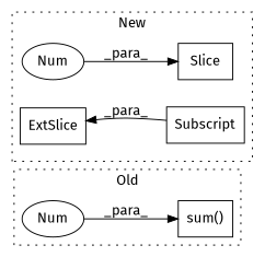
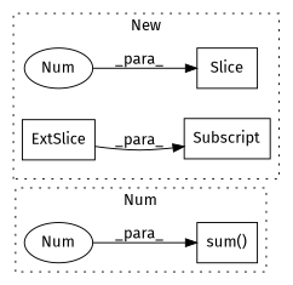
  digraph {
    fontname="Fira Sans"
    rankdir=LR
    node [a=76 fontname="Fira Sans" l=1 s=5900 shape=box]
    edge [fontname="Fira Sans"]
    n1 [a=75 l="10,1" label="sum()" s="6540,6551"]
    n2 [label=Num s=6550 shape=ellipse]
    n3 [a=80 label=Slice]
    n4 [label=Num shape=ellipse]
    n5 [a=85 label=ExtSlice s=5895]
    n6 [a=63 l="10,0" label=Subscript s="5895,0"]
    subgraph cluster_1 {
-     label=Old
+     label=Num
      style=dotted
      n1
      n2
    }
    subgraph cluster_2 {
      label=New
      style=dotted
      n3
      n4
      n5
      n6
    }
    n2 -> n1 [label=_para_]
    n4 -> n3 [label=_para_]
-   n6 -> n5 [label=_para_]
+   n5 -> n6 [label=_para_]
  }
